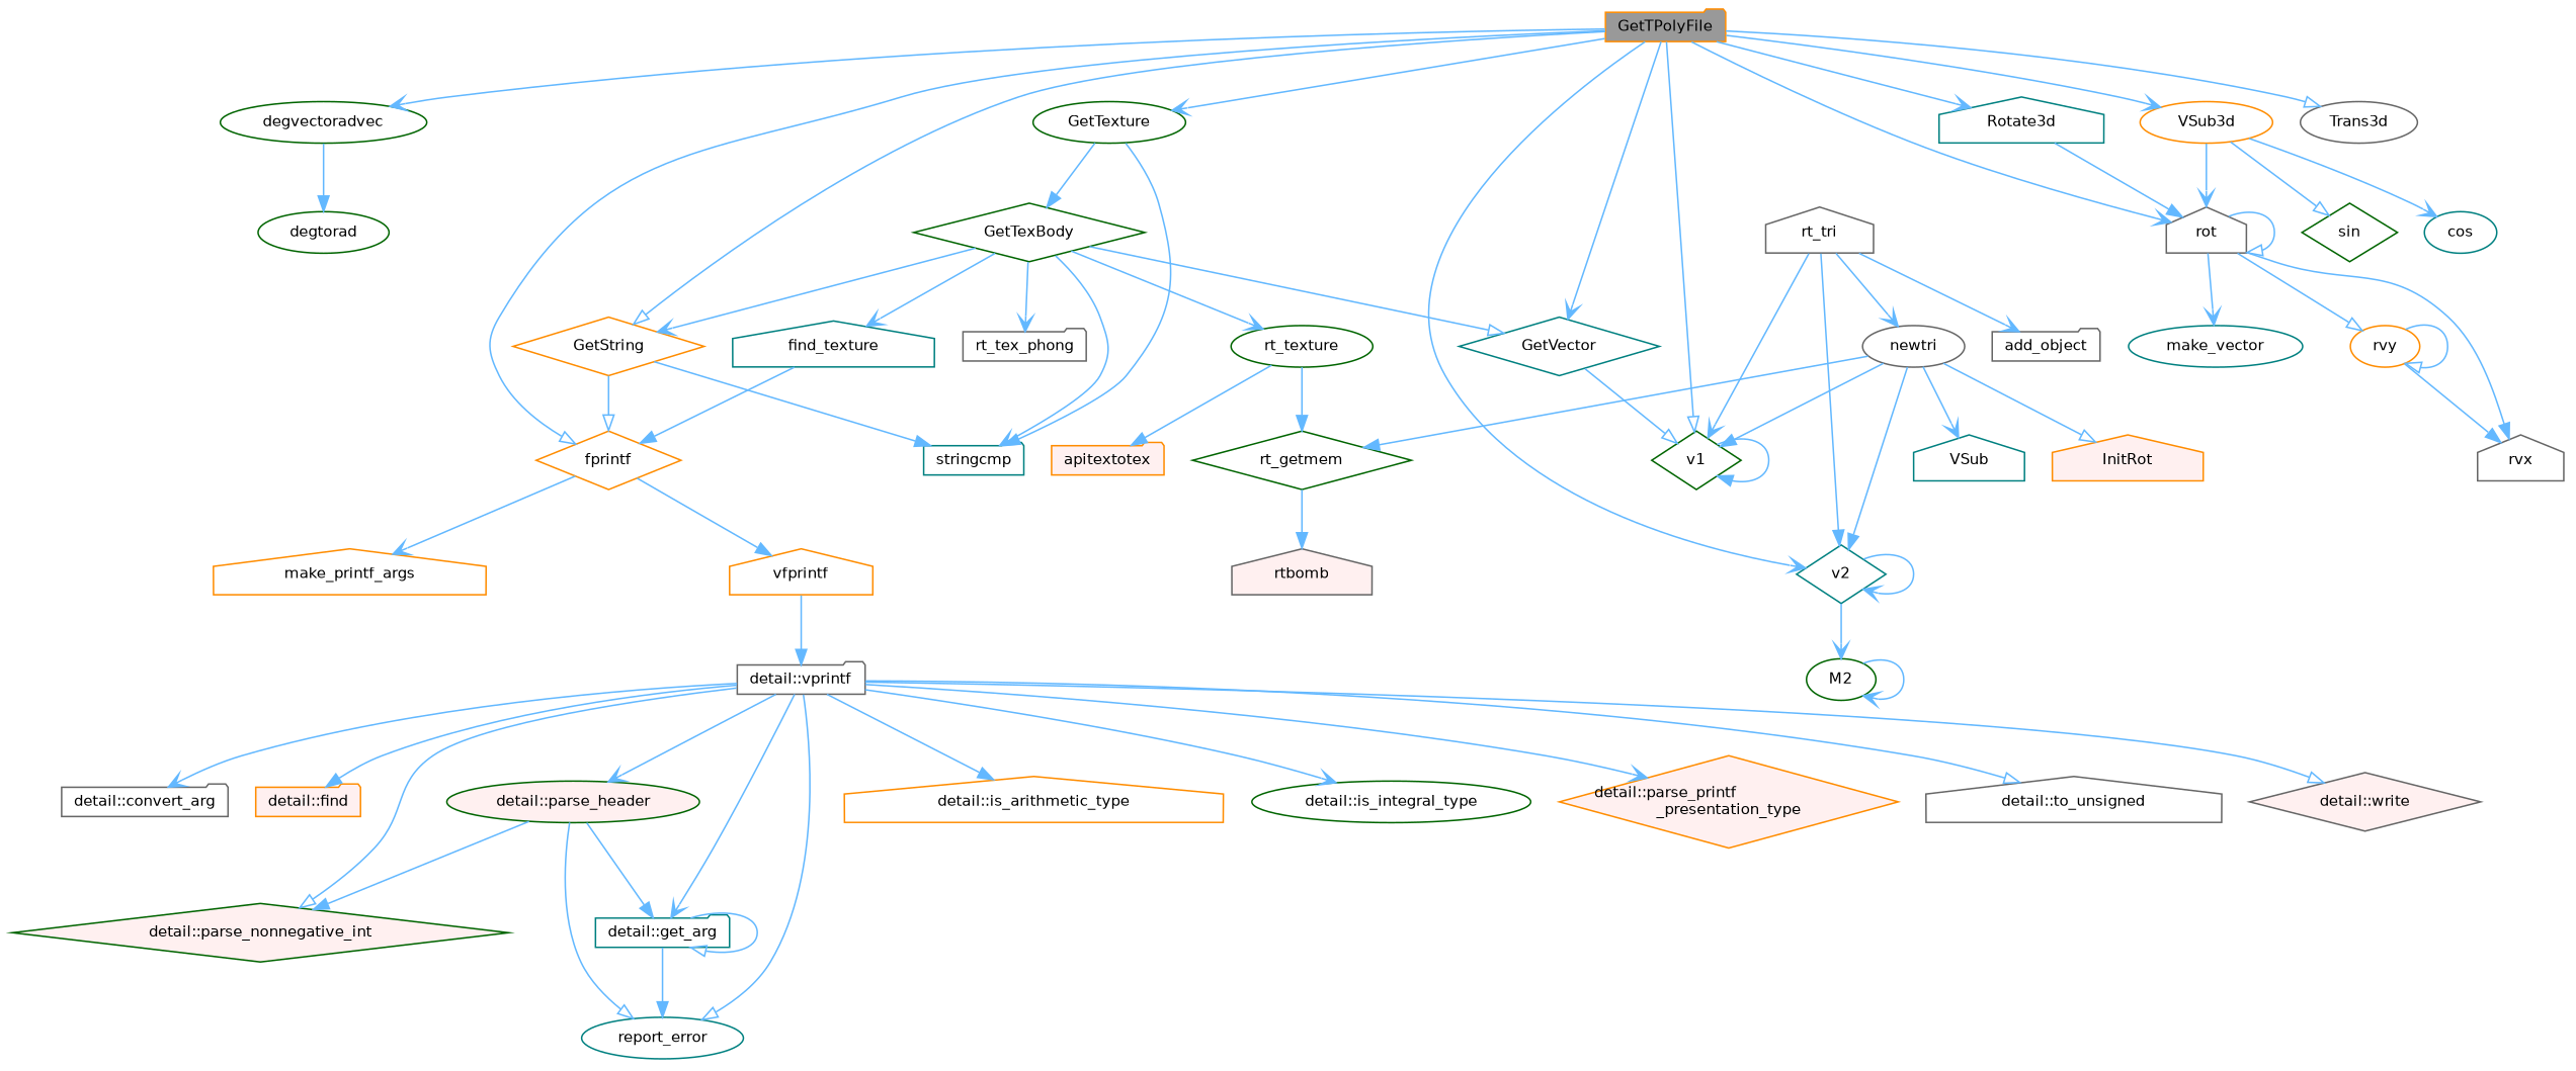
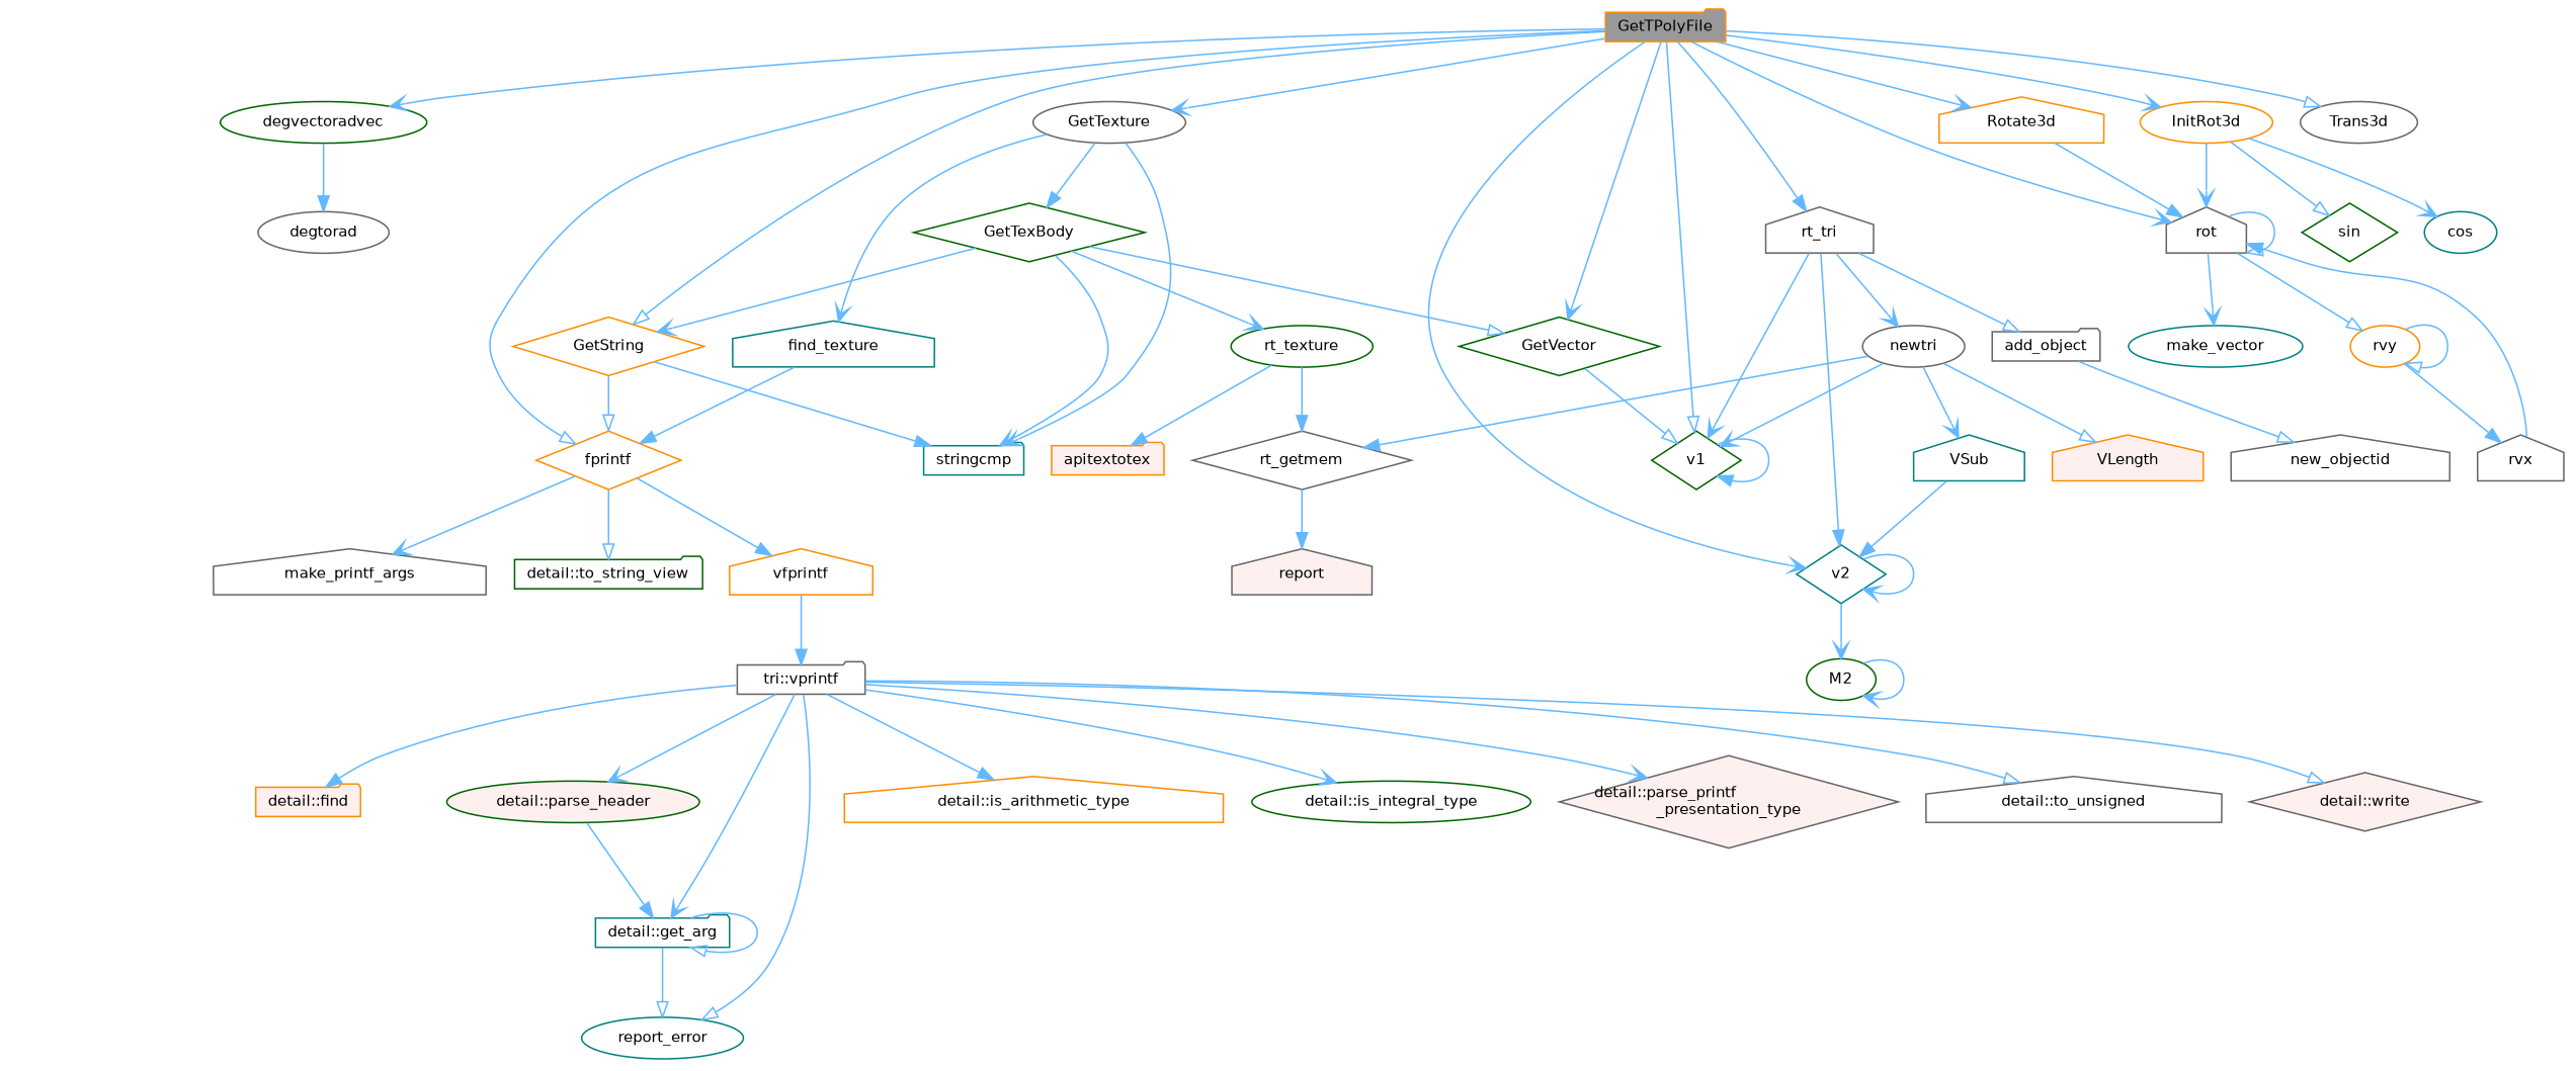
  digraph {
    rankdir=TB
    node [color=gray40 fillcolor=white fontname=Helvetica fontsize=10 shape=ellipse style=filled]
    edge [arrowhead=vee color=steelblue1 fontname=Helvetica fontsize=10 labelfontname=Helvetica labelfontsize=10 style=solid]
    n1 [color=darkorange fillcolor=grey60 fontcolor=black height=0.2 label=GetTPolyFile shape=folder width=0.4]
    n2 [color=darkgreen height=0.2 label=degvectoradvec width=0.4]
    n3 [color=darkorange height=0.2 label=fprintf shape=diamond width=0.4]
    n4 [color=darkorange height=0.2 label=GetString shape=diamond width=0.4]
-   n5 [color=darkgreen height=0.2 label=GetTexture width=0.4]
-   n6 [color=teal height=0.2 label=GetVector shape=diamond width=0.4]
+   n5 [height=0.2 label=GetTexture width=0.4]
+   n6 [color=darkgreen height=0.2 label=GetVector shape=diamond width=0.4]
    n7 [color=darkgreen height=0.2 label=v1 shape=diamond width=0.4]
-   n8 [color=darkorange height=0.2 label=VSub3d width=0.4]
+   n8 [color=darkorange height=0.2 label=InitRot3d width=0.4]
    n9 [height=0.2 label=rot shape=house width=0.4]
-   n10 [color=teal height=0.2 label=Rotate3d shape=house width=0.4]
+   n10 [color=darkorange height=0.2 label=Rotate3d shape=house width=0.4]
    n11 [height=0.2 label=rt_tri shape=house width=0.4]
    n12 [color=teal height=0.2 label=v2 shape=diamond width=0.4]
    n13 [height=0.2 label=Trans3d width=0.4]
-   n14 [color=darkgreen height=0.2 label=degtorad width=0.4]
-   n15 [color=darkorange height=0.2 label=make_printf_args shape=house width=0.4]
+   n14 [height=0.2 label=degtorad width=0.4]
+   n15 [height=0.2 label=make_printf_args shape=house width=0.4]
+   n16 [color=darkgreen height=0.2 label="detail::to_string_view" shape=folder width=0.4]
    n17 [color=darkorange height=0.2 label=vfprintf shape=house width=0.4]
    n18 [color=teal height=0.2 label=stringcmp shape=folder width=0.4]
    n19 [color=teal height=0.2 label=find_texture shape=house width=0.4]
    n20 [color=darkgreen height=0.2 label=GetTexBody shape=diamond width=0.4]
    n21 [color=teal height=0.2 label=cos width=0.4]
    n22 [color=darkgreen height=0.2 label=sin shape=diamond width=0.4]
    n23 [color=teal height=0.2 label=make_vector width=0.4]
    n24 [height=0.2 label=rvx shape=house width=0.4]
    n25 [color=darkorange height=0.2 label=rvy width=0.4]
    n26 [height=0.2 label=add_object shape=folder width=0.4]
    n27 [height=0.2 label=newtri width=0.4]
    n28 [color=darkgreen height=0.2 label=M2 width=0.4]
-   n29 [height=0.2 label="detail::vprintf" shape=folder width=0.4]
-   n30 [height=0.2 label="detail::convert_arg" shape=folder width=0.4]
+   n29 [height=0.2 label="tri::vprintf" shape=folder width=0.4]
    n31 [color=darkorange fillcolor="#FFF0F0" height=0.2 label="detail::find" shape=folder width=0.4]
    n32 [color=teal height=0.2 label="detail::get_arg" shape=folder width=0.4]
    n33 [color=teal height=0.2 label=report_error width=0.4]
    n34 [color=darkorange height=0.2 label="detail::is_arithmetic_type" shape=house width=0.4]
    n35 [color=darkgreen height=0.2 label="detail::is_integral_type" width=0.4]
    n36 [color=darkgreen fillcolor="#FFF0F0" height=0.2 label="detail::parse_header" width=0.4]
-   n37 [color=darkgreen fillcolor="#FFF0F0" height=0.2 label="detail::parse_nonnegative_int" shape=diamond width=0.4]
-   n38 [color=darkorange fillcolor="#FFF0F0" height=0.2 label="detail::parse_printf\l_presentation_type" shape=diamond width=0.4]
+   n38 [fillcolor="#FFF0F0" height=0.2 label="detail::parse_printf\l_presentation_type" shape=diamond width=0.4]
    n39 [height=0.2 label="detail::to_unsigned" shape=house width=0.4]
    n40 [fillcolor="#FFF0F0" height=0.2 label="detail::write" shape=diamond width=0.4]
-   n41 [height=0.2 label=rt_tex_phong shape=folder width=0.4]
    n42 [color=darkgreen height=0.2 label=rt_texture width=0.4]
    n43 [color=darkorange fillcolor="#FFF0F0" height=0.2 label=apitextotex shape=folder width=0.4]
-   n44 [color=darkgreen height=0.2 label=rt_getmem shape=diamond width=0.4]
-   n45 [fillcolor="#FFF0F0" height=0.2 label=rtbomb shape=house width=0.4]
-   n47 [color=darkorange fillcolor="#FFF0F0" height=0.2 label=InitRot shape=house width=0.4]
+   n44 [height=0.2 label=rt_getmem shape=diamond width=0.4]
+   n45 [fillcolor="#FFF0F0" height=0.2 label=report shape=house width=0.4]
+   n46 [height=0.2 label=new_objectid shape=house width=0.4]
+   n47 [color=darkorange fillcolor="#FFF0F0" height=0.2 label=VLength shape=house width=0.4]
    n48 [color=teal height=0.2 label=VSub shape=house width=0.4]
    n1 -> n2
    n1 -> n3 [arrowhead=onormal]
    n1 -> n4 [arrowhead=onormal]
    n1 -> n5
    n1 -> n6
    n1 -> n7 [arrowhead=onormal]
    n1 -> n8
    n1 -> n9
    n1 -> n10
+   n1 -> n11 [arrowhead=normal]
    n1 -> n12
    n1 -> n13 [arrowhead=onormal]
    n2 -> n14 [arrowhead=normal]
    n3 -> n15
+   n3 -> n16 [arrowhead=onormal]
    n3 -> n17 [arrowhead=normal]
    n4 -> n3 [arrowhead=onormal]
    n4 -> n18 [arrowhead=normal]
-   n5 -> n18 [arrowhead=normal]
-   n20 -> n19
+   n5 -> n18
+   n5 -> n19
    n5 -> n20 [arrowhead=normal]
    n6 -> n7 [arrowhead=onormal]
    n7 -> n7 [arrowhead=normal]
    n8 -> n9
    n8 -> n21
    n8 -> n22 [arrowhead=onormal]
    n9 -> n9 [arrowhead=onormal]
    n9 -> n23
-   n9 -> n24 [arrowhead=normal]
+   n24 -> n9 [arrowhead=normal]
    n9 -> n25 [arrowhead=onormal]
    n10 -> n9 [arrowhead=normal]
    n11 -> n7
    n11 -> n12 [arrowhead=normal]
-   n11 -> n26
+   n11 -> n26 [arrowhead=onormal]
    n11 -> n27
    n12 -> n12
    n12 -> n28
    n17 -> n29 [arrowhead=normal]
    n19 -> n3 [arrowhead=normal]
    n20 -> n4
    n20 -> n6 [arrowhead=onormal]
    n20 -> n18
-   n20 -> n41
    n20 -> n42
    n25 -> n24 [arrowhead=normal]
    n25 -> n25 [arrowhead=onormal]
-   n27 -> n7 [arrowhead=normal]
-   n27 -> n12 [arrowhead=normal]
+   n26 -> n46 [arrowhead=onormal]
+   n27 -> n7
+   n48 -> n12 [arrowhead=normal]
    n27 -> n44 [arrowhead=normal]
    n27 -> n47 [arrowhead=onormal]
    n27 -> n48
    n28 -> n28
-   n29 -> n30
    n29 -> n31 [arrowhead=normal]
    n29 -> n32
    n29 -> n33 [arrowhead=onormal]
    n29 -> n34 [arrowhead=normal]
    n29 -> n35
    n29 -> n36
-   n29 -> n37 [arrowhead=onormal]
    n29 -> n38
    n29 -> n39 [arrowhead=onormal]
    n29 -> n40 [arrowhead=onormal]
    n32 -> n32 [arrowhead=onormal]
-   n32 -> n33 [arrowhead=normal]
+   n32 -> n33 [arrowhead=onormal]
    n36 -> n32 [arrowhead=normal]
-   n36 -> n33 [arrowhead=onormal]
-   n36 -> n37 [arrowhead=normal]
    n42 -> n43 [arrowhead=normal]
    n42 -> n44 [arrowhead=normal]
    n44 -> n45 [arrowhead=normal]
  }
